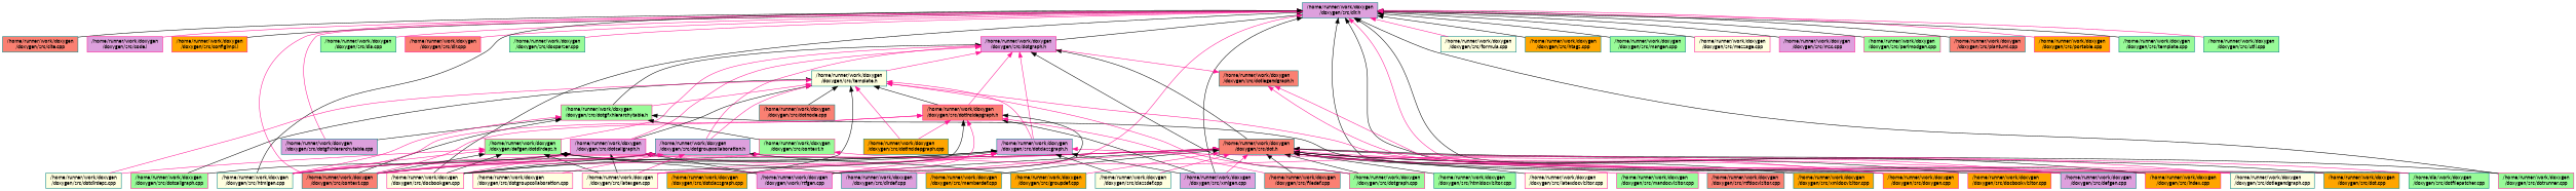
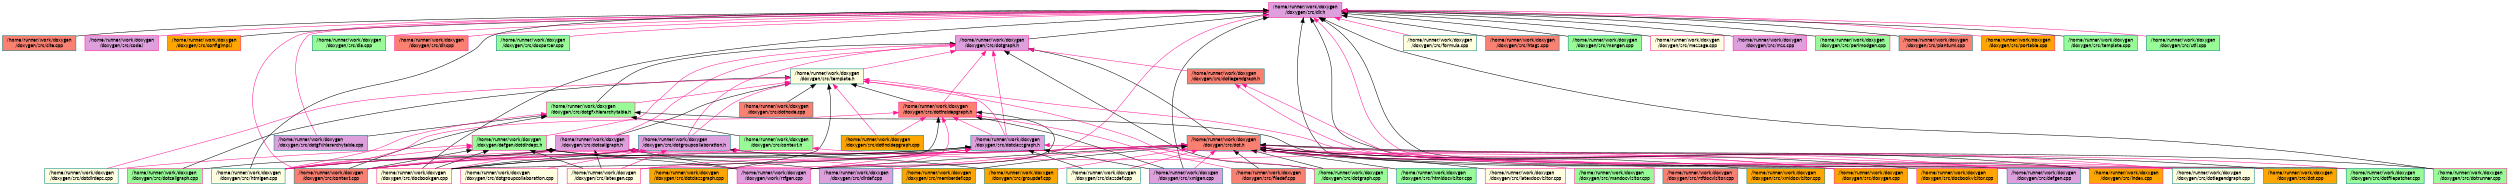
  digraph {
    fontname=Lato
    node [color=teal fillcolor=palegreen fontname=Lato fontsize=10 shape=box style=filled]
    edge [color=deeppink dir=back fontname=Lato fontsize=10 labelfontname=Helvetica labelfontsize=10 style=solid]
-   n1 [fillcolor=plum fontcolor=black height=0.2 label="/home/runner/work/doxygen\l/doxygen/src/dir.h" width=0.4]
+   n1 [color=deeppink fillcolor=plum fontcolor=black height=0.2 label="/home/runner/work/doxygen\l/doxygen/src/dir.h" width=0.4]
    n2 [fillcolor=salmon height=0.2 label="/home/runner/work/doxygen\l/doxygen/src/cite.cpp" width=0.4]
    n3 [color=deeppink fillcolor=plum height=0.2 label="/home/runner/work/doxygen\l/doxygen/src/code.l" width=0.4]
    n4 [color=deeppink fillcolor=orange height=0.2 label="/home/runner/work/doxygen\l/doxygen/src/configimpl.l" width=0.4]
    n5 [fillcolor=salmon height=0.2 label="/home/runner/work/doxygen\l/doxygen/src/context.cpp" width=0.4]
    n6 [fillcolor=plum height=0.2 label="/home/runner/work/doxygen\l/doxygen/src/defgen.cpp" width=0.4]
    n7 [height=0.2 label="/home/runner/work/doxygen\l/doxygen/src/dia.cpp" width=0.4]
    n8 [color=deeppink fillcolor=salmon height=0.2 label="/home/runner/work/doxygen\l/doxygen/src/dir.cpp" width=0.4]
    n9 [color=deeppink fillcolor=lightyellow height=0.2 label="/home/runner/work/doxygen\l/doxygen/src/docbookgen.cpp" width=0.4]
    n10 [height=0.2 label="/home/runner/work/doxygen\l/doxygen/src/docparser.cpp" width=0.4]
    n11 [fillcolor=orange height=0.2 label="/home/runner/work/doxygen\l/doxygen/src/dot.cpp" width=0.4]
-   n12 [height=0.2 label="/home/dia/work/doxygen\l/doxygen/src/dotfilepatcher.cpp" width=0.4]
+   n12 [height=0.2 label="/home/runner/work/doxygen\l/doxygen/src/dotfilepatcher.cpp" width=0.4]
    n13 [fillcolor=plum height=0.2 label="/home/runner/work/doxygen\l/doxygen/src/dotgfxhierarchytable.cpp" width=0.4]
    n14 [color=deeppink fillcolor=plum height=0.2 label="/home/runner/work/doxygen\l/doxygen/src/dotgraph.h" width=0.4]
    n15 [color=deeppink height=0.2 label="/home/runner/work/doxygen\l/doxygen/src/dotrunner.cpp" width=0.4]
    n16 [color=deeppink fillcolor=orange height=0.2 label="/home/runner/work/doxygen\l/doxygen/src/doxygen.cpp" width=0.4]
    n17 [fillcolor=lightyellow height=0.2 label="/home/runner/work/doxygen\l/doxygen/src/htmlgen.cpp" width=0.4]
    n18 [color=deeppink fillcolor=plum height=0.2 label="/home/runner/work/doxygen\l/doxygen/work/rtfgen.cpp" width=0.4]
    n19 [fillcolor=plum height=0.2 label="/home/runner/work/doxygen\l/doxygen/src/xmlgen.cpp" width=0.4]
    n20 [fillcolor=lightyellow height=0.2 label="/home/runner/work/doxygen\l/doxygen/src/formula.cpp" width=0.4]
-   n21 [fillcolor=orange height=0.2 label="/home/runner/work/doxygen\l/doxygen/src/htags.cpp" width=0.4]
+   n21 [fillcolor=salmon height=0.2 label="/home/runner/work/doxygen\l/doxygen/src/htags.cpp" width=0.4]
    n22 [height=0.2 label="/home/runner/work/doxygen\l/doxygen/src/mangen.cpp" width=0.4]
    n23 [color=deeppink fillcolor=lightyellow height=0.2 label="/home/runner/work/doxygen\l/doxygen/src/message.cpp" width=0.4]
    n24 [color=deeppink fillcolor=plum height=0.2 label="/home/runner/work/doxygen\l/doxygen/src/msc.cpp" width=0.4]
    n25 [color=deeppink height=0.2 label="/home/runner/work/doxygen\l/doxygen/src/perlmodgen.cpp" width=0.4]
    n26 [fillcolor=salmon height=0.2 label="/home/runner/work/doxygen\l/doxygen/src/plantuml.cpp" width=0.4]
    n27 [color=deeppink fillcolor=orange height=0.2 label="/home/runner/work/doxygen\l/doxygen/src/portable.cpp" width=0.4]
    n28 [height=0.2 label="/home/runner/work/doxygen\l/doxygen/src/template.cpp" width=0.4]
    n29 [height=0.2 label="/home/runner/work/doxygen\l/doxygen/src/util.cpp" width=0.4]
    n30 [fillcolor=salmon height=0.2 label="/home/runner/work/doxygen\l/doxygen/src/dot.h" width=0.4]
    n31 [color=deeppink height=0.2 label="/home/runner/work/doxygen\l/doxygen/src/dotgraph.cpp" width=0.4]
    n32 [color=deeppink fillcolor=plum height=0.2 label="/home/runner/work/doxygen\l/doxygen/src/dotcallgraph.h" width=0.4]
    n33 [fillcolor=plum height=0.2 label="/home/runner/work/doxygen\l/doxygen/src/dotclassgraph.h" width=0.4]
    n34 [color=deeppink height=0.2 label="/home/runner/work/doxygen\l/doxygen/defgen/dotdirdeps.h" width=0.4]
    n35 [color=deeppink height=0.2 label="/home/runner/work/doxygen\l/doxygen/src/dotgfxhierarchytable.h" width=0.4]
    n36 [fillcolor=plum height=0.2 label="/home/runner/work/doxygen\l/doxygen/src/dotgroupcollaboration.h" width=0.4]
    n37 [color=deeppink fillcolor=salmon height=0.2 label="/home/runner/work/doxygen\l/doxygen/src/dotincldepgraph.h" width=0.4]
    n38 [fillcolor=salmon height=0.2 label="/home/runner/work/doxygen\l/doxygen/src/dotlegendgraph.h" width=0.4]
    n39 [fillcolor=lightyellow height=0.2 label="/home/runner/work/doxygen\l/doxygen/src/template.h" width=0.4]
    n40 [fillcolor=lightyellow height=0.2 label="/home/runner/work/doxygen\l/doxygen/src/classdef.cpp" width=0.4]
    n41 [fillcolor=plum height=0.2 label="/home/runner/work/doxygen\l/doxygen/src/dirdef.cpp" width=0.4]
    n42 [color=deeppink fillcolor=orange height=0.2 label="/home/runner/work/doxygen\l/doxygen/src/docbookvisitor.cpp" width=0.4]
    n43 [fillcolor=lightyellow height=0.2 label="/home/runner/work/doxygen\l/doxygen/src/dotlegendgraph.cpp" width=0.4]
    n44 [fillcolor=salmon height=0.2 label="/home/runner/work/doxygen\l/doxygen/src/filedef.cpp" width=0.4]
    n45 [fillcolor=orange height=0.2 label="/home/runner/work/doxygen\l/doxygen/src/groupdef.cpp" width=0.4]
    n46 [height=0.2 label="/home/runner/work/doxygen\l/doxygen/src/htmldocvisitor.cpp" width=0.4]
    n47 [color=deeppink fillcolor=orange height=0.2 label="/home/runner/work/doxygen\l/doxygen/src/index.cpp" width=0.4]
    n48 [color=deeppink fillcolor=lightyellow height=0.2 label="/home/runner/work/doxygen\l/doxygen/src/latexdocvisitor.cpp" width=0.4]
    n49 [color=deeppink fillcolor=lightyellow height=0.2 label="/home/runner/work/doxygen\l/doxygen/src/latexgen.cpp" width=0.4]
    n50 [color=deeppink height=0.2 label="/home/runner/work/doxygen\l/doxygen/src/mandocvisitor.cpp" width=0.4]
    n51 [fillcolor=orange height=0.2 label="/home/runner/work/doxygen\l/doxygen/src/memberdef.cpp" width=0.4]
    n52 [fillcolor=salmon height=0.2 label="/home/runner/work/doxygen\l/doxygen/src/rtfdocvisitor.cpp" width=0.4]
    n53 [fillcolor=orange height=0.2 label="/home/runner/work/doxygen\l/doxygen/src/xmldocvisitor.cpp" width=0.4]
    n54 [color=deeppink height=0.2 label="/home/runner/work/doxygen\l/doxygen/src/dotcallgraph.cpp" width=0.4]
    n55 [fillcolor=orange height=0.2 label="/home/runner/work/doxygen\l/doxygen/src/dotclassgraph.cpp" width=0.4]
    n56 [fillcolor=lightyellow height=0.2 label="/home/runner/work/doxygen\l/doxygen/src/dotdirdeps.cpp" width=0.4]
    n57 [color=deeppink height=0.2 label="/home/runner/work/doxygen\l/doxygen/src/context.h" width=0.4]
    n58 [color=deeppink fillcolor=lightyellow height=0.2 label="/home/runner/work/doxygen\l/doxygen/src/dotgroupcollaboration.cpp" width=0.4]
    n59 [fillcolor=orange height=0.2 label="/home/runner/work/doxygen\l/doxygen/src/dotincldepgraph.cpp" width=0.4]
    n60 [fillcolor=salmon height=0.2 label="/home/runner/work/doxygen\l/doxygen/src/dotnode.cpp" width=0.4]
    n1 -> n2 [color=black]
    n1 -> n3
    n1 -> n4 [color=black]
    n1 -> n5
    n1 -> n6 [color=black]
    n1 -> n7
    n1 -> n8
    n1 -> n9 [color=black]
    n1 -> n10
    n1 -> n11
    n1 -> n12 [color=black]
    n1 -> n13
    n1 -> n14 [color=black]
    n1 -> n15 [color=black]
    n1 -> n16 [color=black]
    n1 -> n17 [color=black]
    n1 -> n18
    n1 -> n19 [color=black]
    n1 -> n20
    n1 -> n21 [color=black]
    n1 -> n22 [color=black]
    n1 -> n23 [color=black]
    n1 -> n24 [color=black]
    n1 -> n25 [color=black]
    n1 -> n26 [color=black]
    n1 -> n27
    n1 -> n28 [color=black]
    n1 -> n29
    n14 -> n30 [color=black]
    n14 -> n31 [color=black]
    n14 -> n32
    n14 -> n33
    n14 -> n34
    n14 -> n35 [color=black]
    n14 -> n36
    n14 -> n37
-   n38 -> n14
+   n14 -> n38
    n14 -> n39
    n30 -> n5
    n30 -> n6
    n30 -> n9 [color=black]
    n30 -> n11 [color=black]
    n30 -> n12
    n30 -> n15 [color=black]
    n30 -> n16
    n30 -> n17
    n30 -> n18 [color=black]
    n30 -> n19
    n30 -> n31 [color=black]
    n30 -> n40
    n30 -> n41
    n30 -> n42 [color=black]
    n30 -> n43
    n30 -> n44 [color=black]
    n30 -> n45
    n30 -> n46 [color=black]
    n30 -> n47 [color=black]
    n30 -> n48 [color=black]
    n30 -> n49
    n30 -> n50
    n30 -> n51 [color=black]
    n30 -> n52
    n30 -> n53 [color=black]
    n32 -> n5
    n32 -> n9
    n32 -> n17
    n32 -> n18 [color=black]
    n32 -> n49 [color=black]
    n32 -> n51
    n32 -> n54 [color=black]
    n33 -> n5 [color=black]
    n33 -> n6
    n33 -> n9 [color=black]
    n33 -> n17 [color=black]
    n33 -> n18
    n33 -> n19 [color=black]
    n33 -> n40 [color=black]
    n33 -> n49
    n33 -> n55
    n34 -> n5 [color=black]
    n34 -> n9 [color=black]
    n34 -> n17
    n34 -> n18 [color=black]
    n34 -> n41 [color=black]
    n34 -> n49 [color=black]
    n34 -> n56
    n35 -> n5 [color=black]
    n35 -> n13 [color=black]
    n35 -> n17
    n35 -> n47 [color=black]
    n35 -> n57 [color=black]
    n36 -> n5
    n36 -> n9 [color=black]
    n36 -> n17
    n36 -> n45 [color=black]
    n36 -> n49
    n36 -> n58
-   n37 -> n5
+   n37 -> n33
    n37 -> n9 [color=black]
    n37 -> n17
    n37 -> n18 [color=black]
    n37 -> n19 [color=black]
    n37 -> n44
    n37 -> n49
    n37 -> n59
    n38 -> n43
    n38 -> n47
    n39 -> n31
    n39 -> n32 [color=black]
    n39 -> n33
    n39 -> n35
    n39 -> n36
    n39 -> n37 [color=black]
    n39 -> n43
    n39 -> n54 [color=black]
    n39 -> n55 [color=black]
    n39 -> n56
    n39 -> n59
    n39 -> n60 [color=black]
    n57 -> n5
    n57 -> n16
  }
